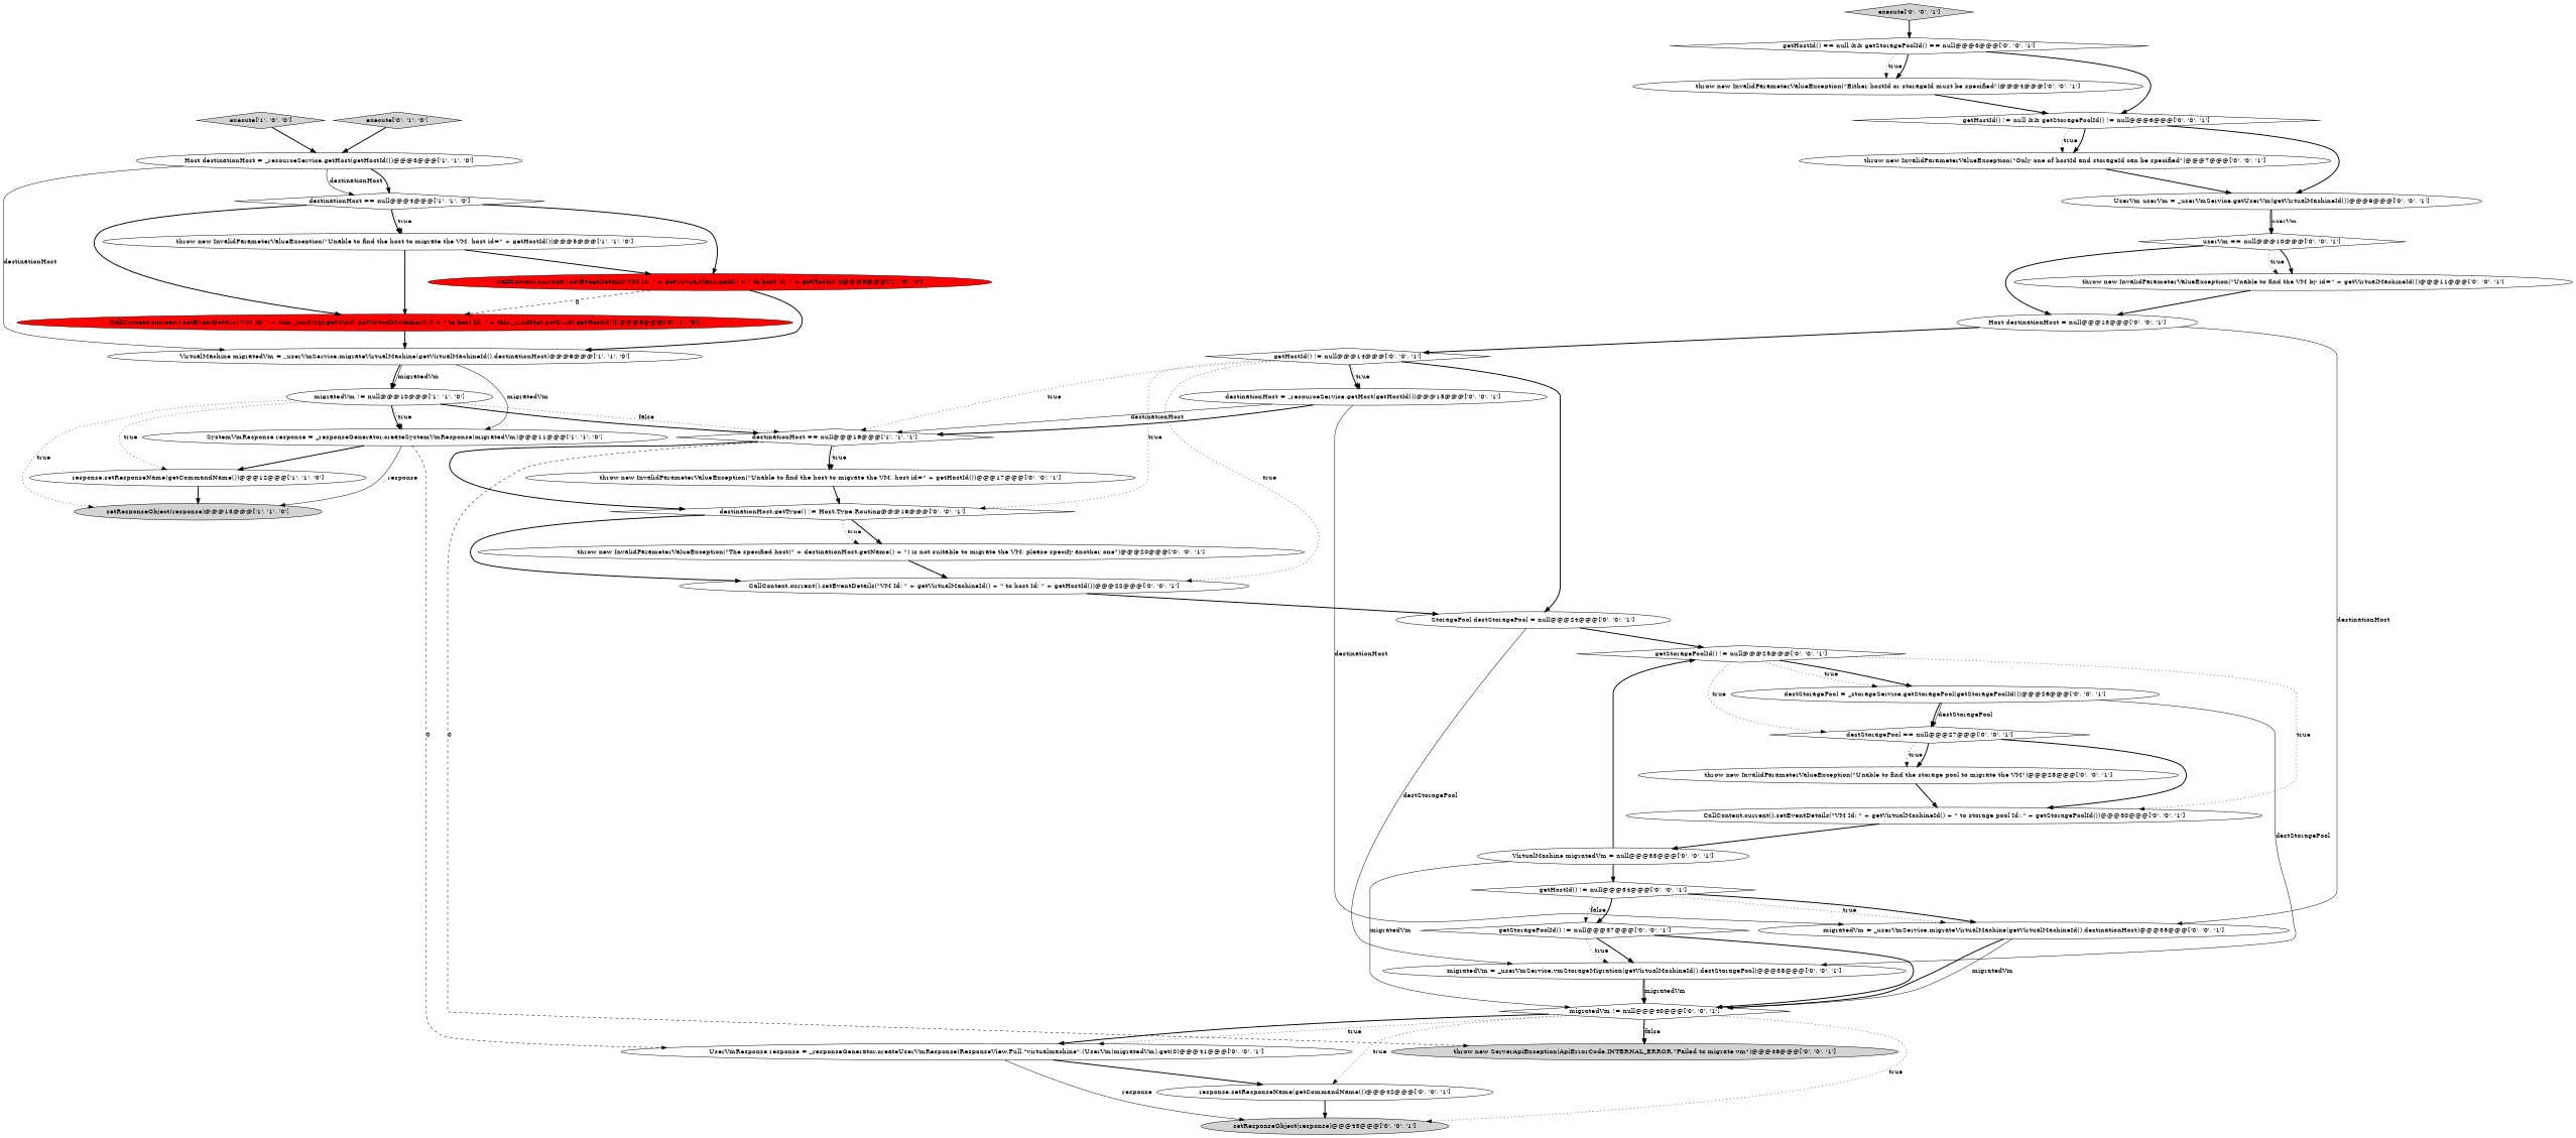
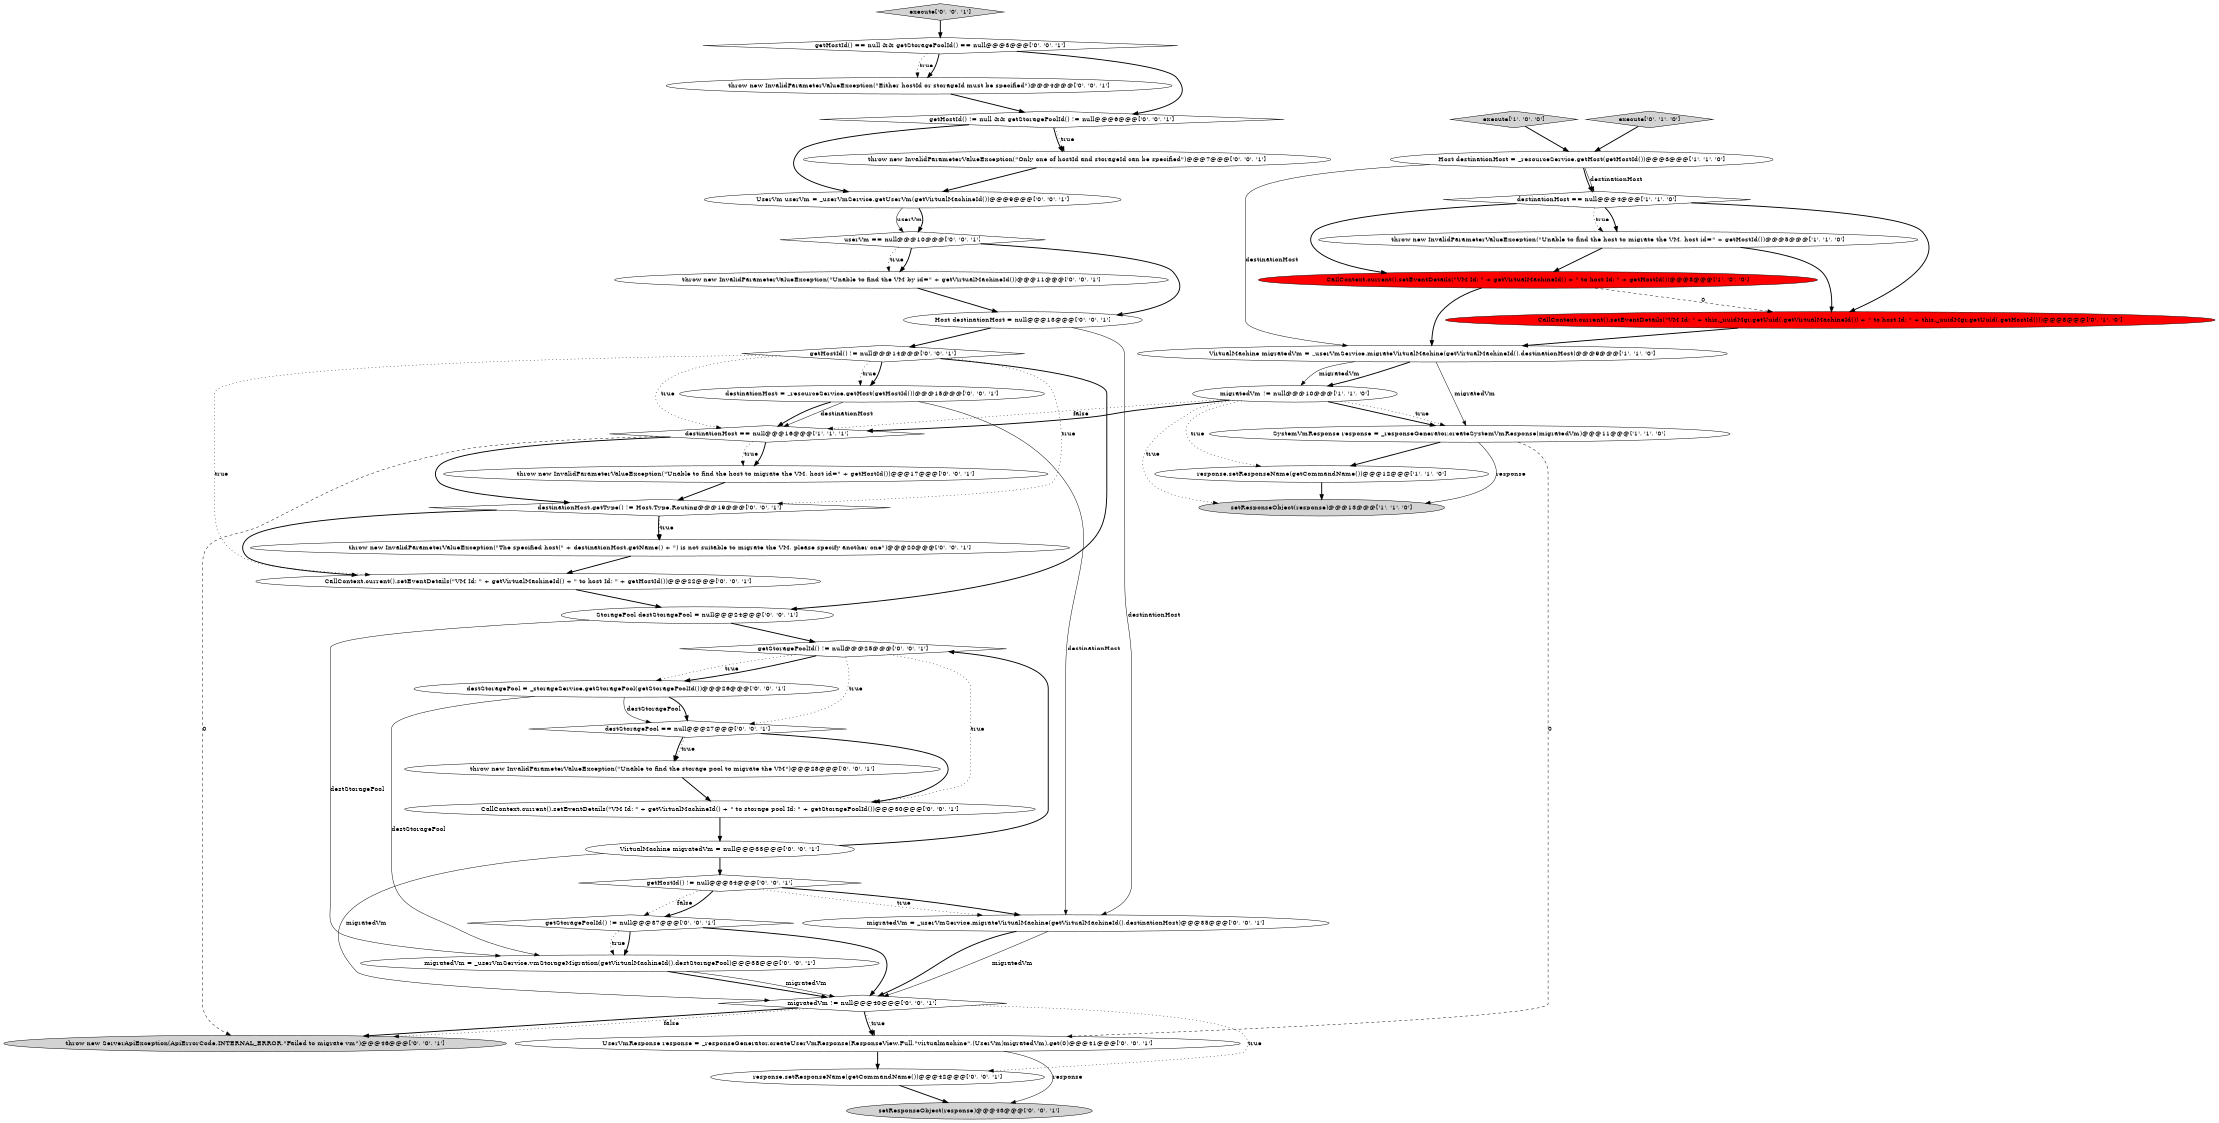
  digraph {
    node [fillcolor=white shape=ellipse style=filled]
    edge [style=bold]
    n1 [label="response.setResponseName(getCommandName())@@@12@@@['1', '1', '0']"]
    n2 [fillcolor=lightgray label="setResponseObject(response)@@@13@@@['1', '1', '0']"]
    n3 [label="getHostId() != null && getStoragePoolId() != null@@@6@@@['0', '0', '1']" shape=diamond]
    n4 [label="throw new InvalidParameterValueException(\"Only one of hostId and storageId can be specified\")@@@7@@@['0', '0', '1']"]
    n5 [label="UserVm userVm = _userVmService.getUserVm(getVirtualMachineId())@@@9@@@['0', '0', '1']"]
    n6 [label="userVm == null@@@10@@@['0', '0', '1']" shape=diamond]
    n7 [fillcolor=red label="CallContext.current().setEventDetails(\"VM Id: \" + getVirtualMachineId() + \" to host Id: \" + getHostId())@@@8@@@['1', '0', '0']"]
    n8 [fillcolor=red label="CallContext.current().setEventDetails(\"VM Id: \" + this._uuidMgr.getUuid(,getVirtualMachineId()) + \" to host Id: \" + this._uuidMgr.getUuid(,getHostId()))@@@8@@@['0', '1', '0']"]
    n9 [label="VirtualMachine migratedVm = _userVmService.migrateVirtualMachine(getVirtualMachineId(),destinationHost)@@@9@@@['1', '1', '0']"]
    n10 [label="migratedVm != null@@@10@@@['1', '1', '0']"]
    n11 [label="SystemVmResponse response = _responseGenerator.createSystemVmResponse(migratedVm)@@@11@@@['1', '1', '0']"]
    n12 [label="throw new InvalidParameterValueException(\"Unable to find the host to migrate the VM, host id=\" + getHostId())@@@5@@@['1', '1', '0']"]
    n13 [label="destinationHost = _resourceService.getHost(getHostId())@@@15@@@['0', '0', '1']"]
    n14 [label="migratedVm = _userVmService.migrateVirtualMachine(getVirtualMachineId(),destinationHost)@@@35@@@['0', '0', '1']"]
    n15 [label="destinationHost == null@@@16@@@['1', '1', '1']" shape=diamond]
    n16 [label="migratedVm != null@@@40@@@['0', '0', '1']" shape=diamond]
    n17 [fillcolor=lightgray label="throw new ServerApiException(ApiErrorCode.INTERNAL_ERROR,\"Failed to migrate vm\")@@@46@@@['0', '0', '1']"]
    n18 [label="destinationHost.getType() != Host.Type.Routing@@@19@@@['0', '0', '1']" shape=diamond]
    n19 [label="throw new InvalidParameterValueException(\"Unable to find the host to migrate the VM, host id=\" + getHostId())@@@17@@@['0', '0', '1']"]
    n20 [label="UserVmResponse response = _responseGenerator.createUserVmResponse(ResponseView.Full,\"virtualmachine\",(UserVm)migratedVm).get(0)@@@41@@@['0', '0', '1']"]
    n21 [fillcolor=lightgray label="setResponseObject(response)@@@43@@@['0', '0', '1']"]
    n22 [label="response.setResponseName(getCommandName())@@@42@@@['0', '0', '1']"]
    n23 [label="destStoragePool == null@@@27@@@['0', '0', '1']" shape=diamond]
    n24 [label="throw new InvalidParameterValueException(\"Unable to find the storage pool to migrate the VM\")@@@28@@@['0', '0', '1']"]
    n25 [label="CallContext.current().setEventDetails(\"VM Id: \" + getVirtualMachineId() + \" to storage pool Id: \" + getStoragePoolId())@@@30@@@['0', '0', '1']"]
    n26 [label="VirtualMachine migratedVm = null@@@33@@@['0', '0', '1']"]
    n27 [label="getHostId() != null@@@14@@@['0', '0', '1']" shape=diamond]
    n28 [label="StoragePool destStoragePool = null@@@24@@@['0', '0', '1']"]
    n29 [label="CallContext.current().setEventDetails(\"VM Id: \" + getVirtualMachineId() + \" to host Id: \" + getHostId())@@@22@@@['0', '0', '1']"]
    n30 [label="migratedVm = _userVmService.vmStorageMigration(getVirtualMachineId(),destStoragePool)@@@38@@@['0', '0', '1']"]
    n31 [label="getStoragePoolId() != null@@@25@@@['0', '0', '1']" shape=diamond]
    n32 [label="throw new InvalidParameterValueException(\"The specified host(\" + destinationHost.getName() + \") is not suitable to migrate the VM, please specify another one\")@@@20@@@['0', '0', '1']"]
    n33 [label="destStoragePool = _storageService.getStoragePool(getStoragePoolId())@@@26@@@['0', '0', '1']"]
    n34 [label="throw new InvalidParameterValueException(\"Unable to find the VM by id=\" + getVirtualMachineId())@@@11@@@['0', '0', '1']"]
    n35 [label="Host destinationHost = null@@@13@@@['0', '0', '1']"]
    n36 [label="getStoragePoolId() != null@@@37@@@['0', '0', '1']" shape=diamond]
    n37 [label="throw new InvalidParameterValueException(\"Either hostId or storageId must be specified\")@@@4@@@['0', '0', '1']"]
    n38 [label="Host destinationHost = _resourceService.getHost(getHostId())@@@3@@@['1', '1', '0']"]
    n39 [label="destinationHost == null@@@4@@@['1', '1', '0']" shape=diamond]
    n40 [fillcolor=lightgray label="execute['1', '0', '0']" shape=diamond]
    n41 [label="getHostId() != null@@@34@@@['0', '0', '1']" shape=diamond]
    n42 [label="getHostId() == null && getStoragePoolId() == null@@@3@@@['0', '0', '1']" shape=diamond]
    n43 [fillcolor=lightgray label="execute['0', '1', '0']" shape=diamond]
    n44 [fillcolor=lightgray label="execute['0', '0', '1']" shape=diamond]
    n1 -> n2
    n3 -> n4
    n3 -> n4 [label=true style=dotted]
    n3 -> n5
    n4 -> n5
    n5 -> n6 [label=userVm style=solid]
    n5 -> n6
    n6 -> n34
    n6 -> n34 [label=true style=dotted]
    n6 -> n35
    n7 -> n8 [label=0 style=dashed]
    n7 -> n9
    n8 -> n9
    n9 -> n10
    n9 -> n10 [label=migratedVm style=solid]
    n9 -> n11 [label=migratedVm style=solid]
    n10 -> n1 [label=true style=dotted]
    n10 -> n2 [label=true style=dotted]
    n10 -> n11
    n10 -> n11 [label=true style=dotted]
    n10 -> n15 [label=false style=dotted]
    n10 -> n15
    n11 -> n1
    n11 -> n2 [label=response style=solid]
    n11 -> n20 [label=0 style=dashed]
    n12 -> n7
    n12 -> n8
    n13 -> n14 [label=destinationHost style=solid]
    n13 -> n15 [label=destinationHost style=solid]
    n13 -> n15
    n14 -> n16
    n14 -> n16 [label=migratedVm style=solid]
    n15 -> n17 [label=0 style=dashed]
    n15 -> n18
    n15 -> n19
    n15 -> n19 [label=true style=dotted]
    n16 -> n17
    n16 -> n17 [label=false style=dotted]
    n16 -> n20 [label=true style=dotted]
    n16 -> n20
-   n16 -> n21 [label=true style=dotted]
    n16 -> n22 [label=true style=dotted]
    n18 -> n29
    n18 -> n32
    n18 -> n32 [label=true style=dotted]
    n19 -> n18
    n20 -> n21 [label=response style=solid]
    n20 -> n22
    n22 -> n21
    n23 -> n24 [label=true style=dotted]
    n23 -> n24
    n23 -> n25
    n24 -> n25
    n25 -> n26
    n26 -> n16 [label=migratedVm style=solid]
    n26 -> n31
    n26 -> n41
    n27 -> n13 [label=true style=dotted]
    n27 -> n13
    n27 -> n15 [label=true style=dotted]
    n27 -> n18 [label=true style=dotted]
    n27 -> n28
    n27 -> n29 [label=true style=dotted]
    n28 -> n30 [label=destStoragePool style=solid]
    n28 -> n31
    n29 -> n28
    n30 -> n16
    n30 -> n16 [label=migratedVm style=solid]
    n31 -> n23 [label=true style=dotted]
    n31 -> n25 [label=true style=dotted]
    n31 -> n33 [label=true style=dotted]
    n31 -> n33
    n32 -> n29
    n33 -> n23 [label=destStoragePool style=solid]
    n33 -> n23
    n33 -> n30 [label=destStoragePool style=solid]
    n34 -> n35
    n35 -> n14 [label=destinationHost style=solid]
    n35 -> n27
    n36 -> n16
    n36 -> n30
    n36 -> n30 [label=true style=dotted]
    n37 -> n3
    n38 -> n9 [label=destinationHost style=solid]
    n38 -> n39 [label=destinationHost style=solid]
    n38 -> n39
    n39 -> n7
    n39 -> n8
    n39 -> n12
    n39 -> n12 [label=true style=dotted]
    n40 -> n38
    n41 -> n14 [label=true style=dotted]
    n41 -> n14
    n41 -> n36 [label=false style=dotted]
    n41 -> n36
    n42 -> n3
    n42 -> n37 [label=true style=dotted]
    n42 -> n37
    n43 -> n38
    n44 -> n42
  }
